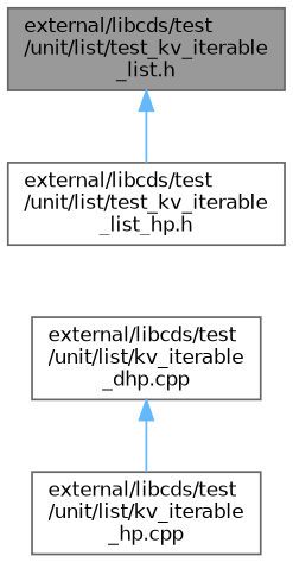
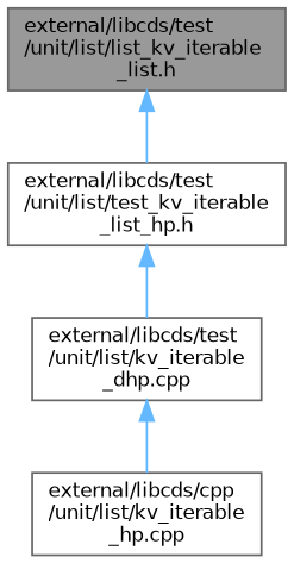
  digraph {
    node [color=grey40 fillcolor=white fontname=Helvetica fontsize=10 shape=box style=filled]
    edge [color=steelblue1 dir=back fontname=Helvetica fontsize=10 labelfontname=Helvetica labelfontsize=10 style=solid]
-   n1 [color=gray40 fillcolor=grey60 fontcolor=black height=0.2 label="external/libcds/test\l/unit/list/test_kv_iterable\l_list.h" width=0.4]
+   n1 [color=gray40 fillcolor=grey60 fontcolor=black height=0.2 label="external/libcds/test\l/unit/list/list_kv_iterable\l_list.h" width=0.4]
    n2 [height=0.2 label="external/libcds/test\l/unit/list/test_kv_iterable\l_list_hp.h" width=0.4]
    n3 [height=0.2 label="external/libcds/test\l/unit/list/kv_iterable\l_dhp.cpp" width=0.4]
-   n4 [height=0.2 label="external/libcds/test\l/unit/list/kv_iterable\l_hp.cpp" width=0.4]
+   n4 [height=0.2 label="external/libcds/cpp\l/unit/list/kv_iterable\l_hp.cpp" width=0.4]
    n1 -> n2
+   n2 -> n3
    n3 -> n4
  }
